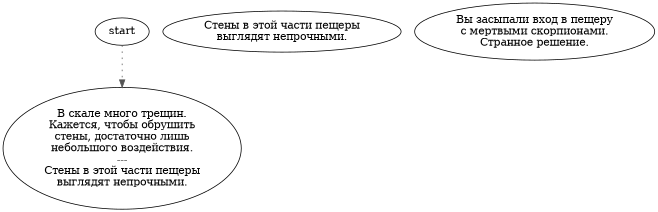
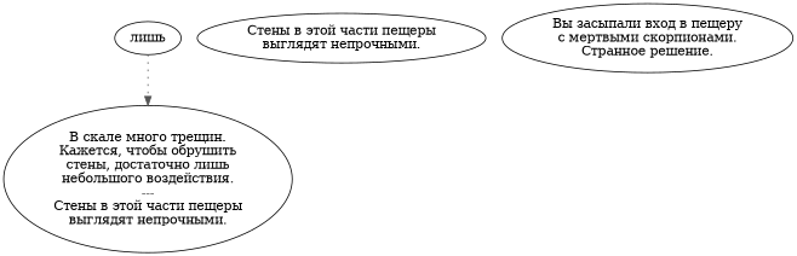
  digraph {
    node [color="#000000" fillcolor="#FFFFFF" style=filled]
-   start
+   start [label="лишь"]
    n2 [label="В скале много трещин.\nКажется, чтобы обрушить\nстены, достаточно лишь\nнебольшого воздействия.\n---\nСтены в этой части пещеры\nвыглядят непрочными."]
    n3 [label="Стены в этой части пещеры\nвыглядят непрочными."]
    n4 [label="Вы засыпали вход в пещеру\nс мертвыми скорпионами.\nСтранное решение."]
    start -> n2 [color="#555555" style=dotted]
  }
